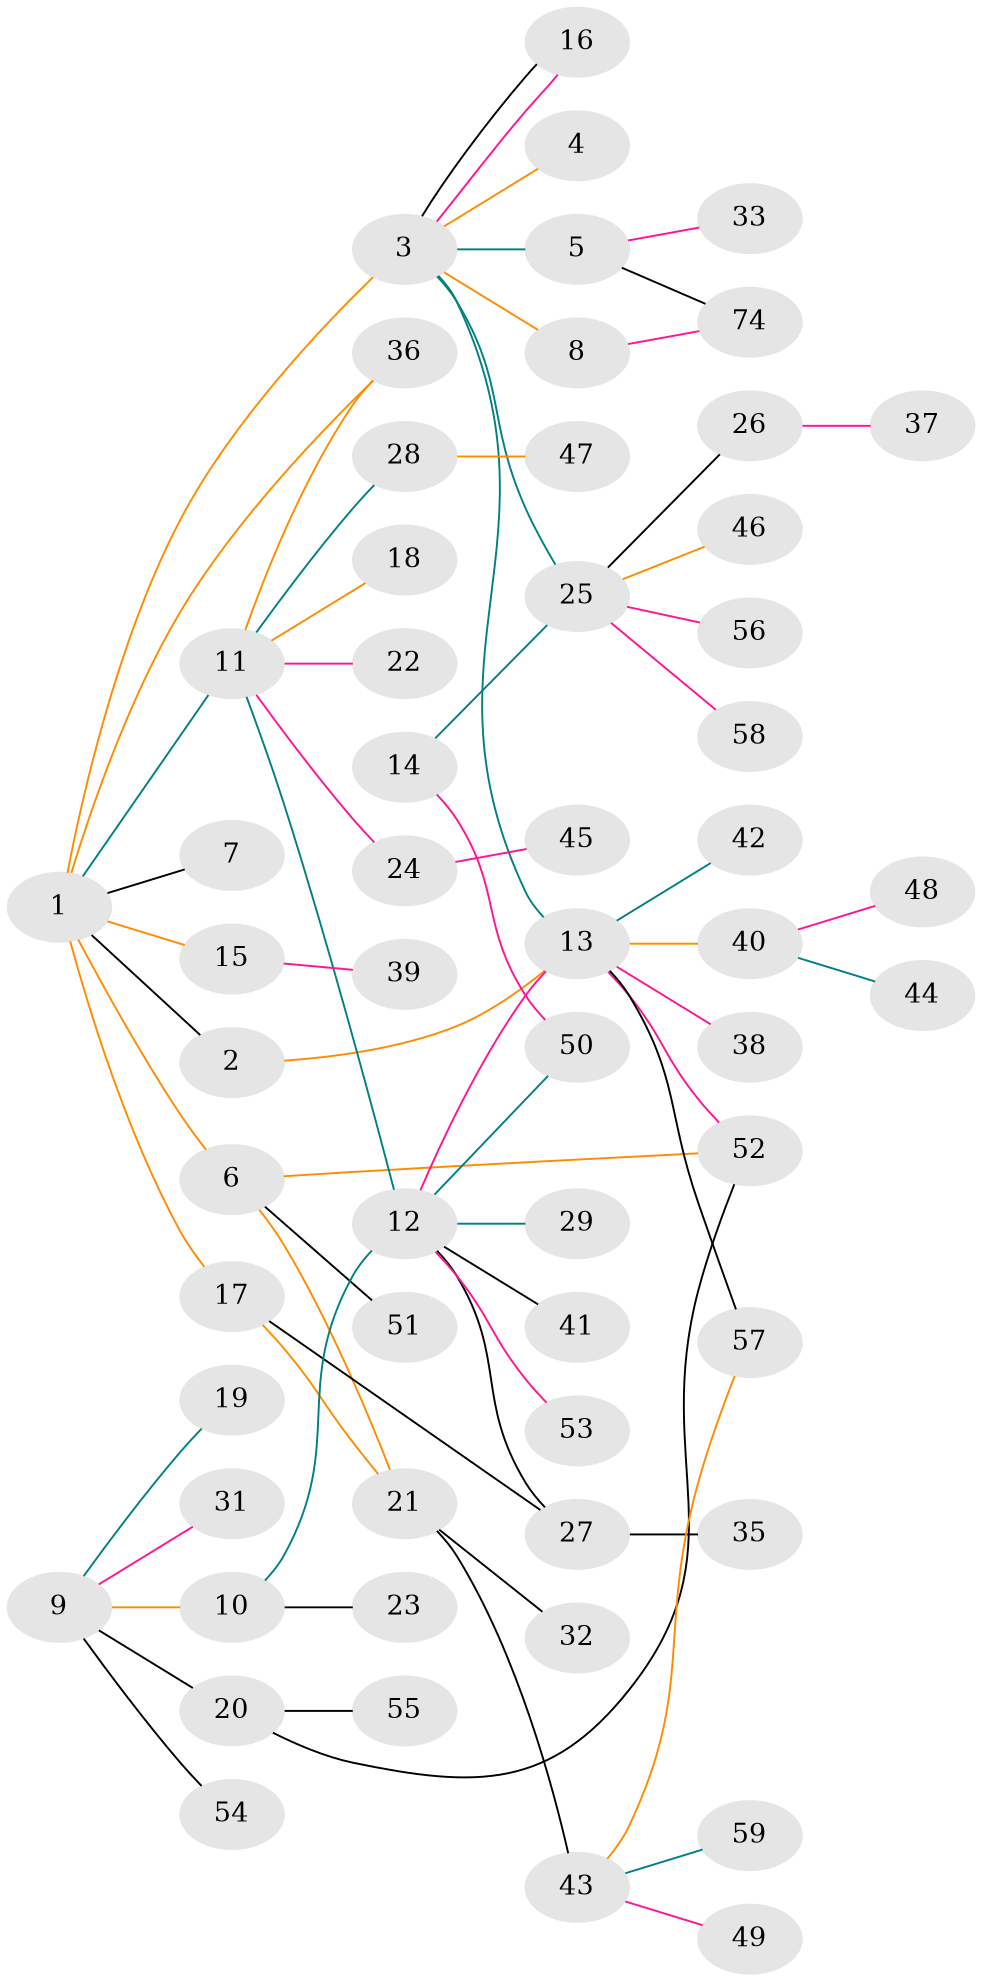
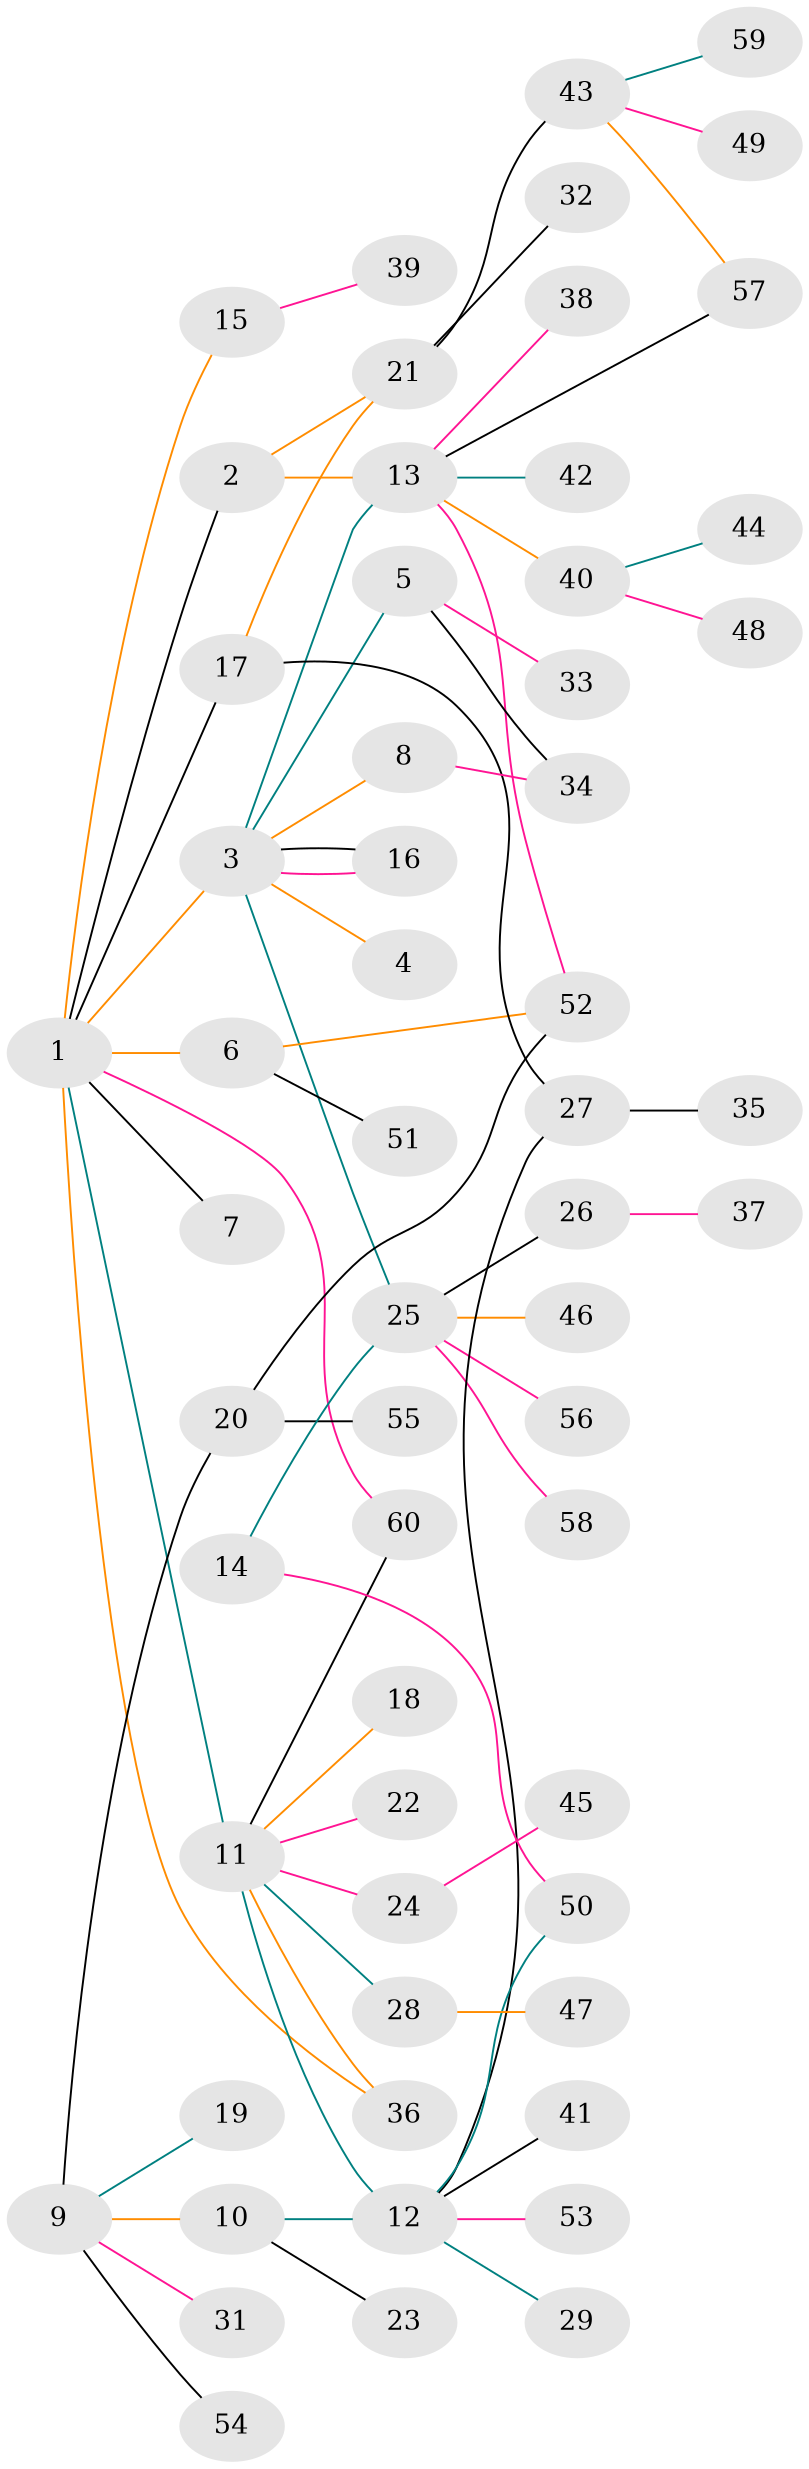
  graph {
    rankdir=LR
    node [color=gray90 style=filled]
    edge [color=black]
    1
    2
    3
    6
    7
    11
    15
    17
    36
+   60
    13
    4
    5
    8
    16
    25
    21
    51
    52
    12
    18
    22
    24
    28
    39
    27
    38
    40
    42
    57
    33
-   34 [label=74]
+   34
    26
    46
    56
    58
    9
    10
    19
    20
    31
    54
    32
    43
    23
    14
    50
    55
    29
    41
    53
    45
    47
    35
    44
    48
    49
    59
    37
    1 -- 2
    1 -- 3 [color=darkorange]
    1 -- 6 [color=darkorange]
    1 -- 7
    1 -- 11 [color=teal]
    1 -- 15 [color=darkorange]
-   1 -- 17 [color=darkorange]
+   1 -- 17
    1 -- 36 [color=darkorange]
+   1 -- 60 [color=deeppink]
    2 -- 13 [color=darkorange]
    3 -- 13 [color=teal]
    3 -- 4 [color=darkorange]
    3 -- 5 [color=teal]
    3 -- 8 [color=darkorange]
    3 -- 16 [color=deeppink]
    3 -- 16
    3 -- 25 [color=teal]
-   6 -- 21 [color=darkorange]
+   2 -- 21 [color=darkorange]
    6 -- 51
    6 -- 52 [color=darkorange]
    11 -- 36 [color=darkorange]
+   11 -- 60
    11 -- 12 [color=teal]
    11 -- 18 [color=darkorange]
    11 -- 22 [color=deeppink]
    11 -- 24 [color=deeppink]
    11 -- 28 [color=teal]
    15 -- 39 [color=deeppink]
    17 -- 21 [color=darkorange]
    17 -- 27
    13 -- 52 [color=deeppink]
    13 -- 38 [color=deeppink]
    13 -- 40 [color=darkorange]
    13 -- 42 [color=teal]
    13 -- 57
    5 -- 33 [color=deeppink]
    5 -- 34
    8 -- 34 [color=deeppink]
    25 -- 26
    25 -- 46 [color=darkorange]
    25 -- 56 [color=deeppink]
    25 -- 58 [color=deeppink]
    21 -- 32
    21 -- 43
-   12 -- 13 [color=deeppink]
    12 -- 27
    12 -- 50 [color=teal]
    12 -- 29 [color=teal]
    12 -- 41
    12 -- 53 [color=deeppink]
    24 -- 45 [color=deeppink]
    28 -- 47 [color=darkorange]
    27 -- 35
    40 -- 44 [color=teal]
    40 -- 48 [color=deeppink]
    26 -- 37 [color=deeppink]
    9 -- 10 [color=darkorange]
    9 -- 19 [color=teal]
    9 -- 20
    9 -- 31 [color=deeppink]
    9 -- 54
    10 -- 12 [color=teal]
    10 -- 23
    20 -- 52
    20 -- 55
    43 -- 57 [color=darkorange]
    43 -- 49 [color=deeppink]
    43 -- 59 [color=teal]
    14 -- 25 [color=teal]
    14 -- 50 [color=deeppink]
  }
